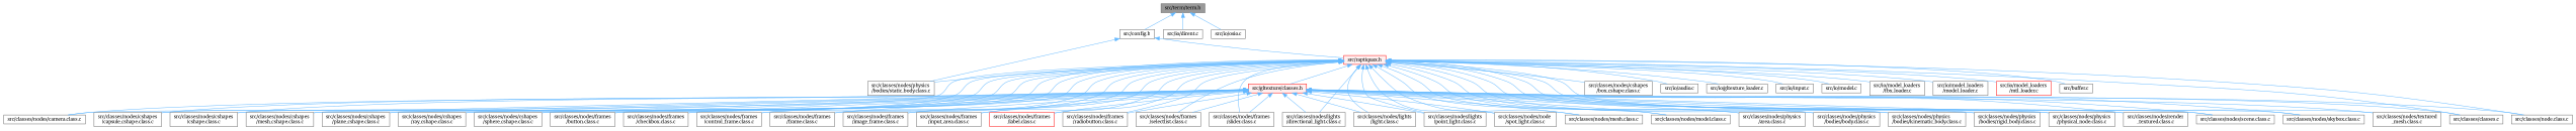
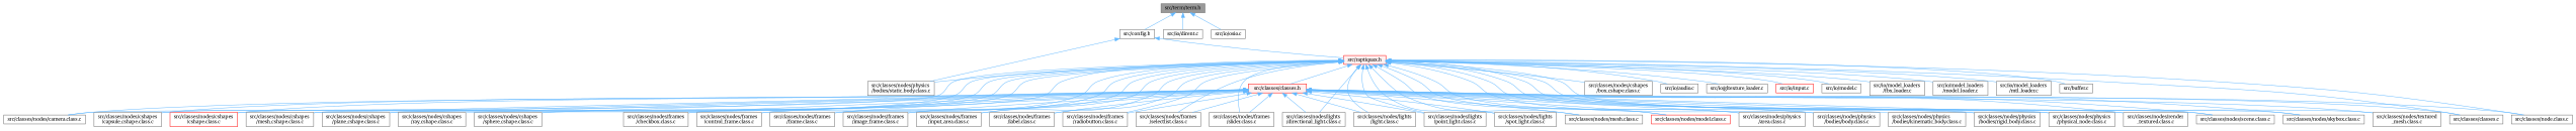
  digraph {
    fontname=Merriweather
    node [color=grey40 fillcolor=white fontname=Merriweather fontsize=10 shape=box style=filled]
    edge [color=steelblue1 dir=back fontname=Merriweather fontsize=10 labelfontname=Helvetica labelfontsize=10 style=solid]
    n1 [color=gray40 fillcolor=grey60 fontcolor=black height=0.2 label="src/term/term.h" width=0.4]
    n2 [height=0.2 label="src/config.h" width=0.4]
    n3 [height=0.2 label="src/io/dirent.c" width=0.4]
    n4 [height=0.2 label="src/io/osio.c" width=0.4]
    n5 [color=red fillcolor="#FFF0F0" height=0.2 label="src/raptiquax.h" width=0.4]
    n6 [height=0.2 label="src/classes/nodes/physics\l/bodies/static_body.class.c" width=0.4]
    n7 [height=0.2 label="src/buffer.c" width=0.4]
    n8 [height=0.2 label="src/classes/classes.c" width=0.4]
-   n9 [color=red fillcolor="#FFF0F0" height=0.2 label="src/gltexture/classes.h" width=0.4]
+   n9 [color=red fillcolor="#FFF0F0" height=0.2 label="src/classes/classes.h" width=0.4]
    n10 [height=0.2 label="src/classes/node.class.c" width=0.4]
    n11 [height=0.2 label="src/classes/nodes/camera.class.c" width=0.4]
    n12 [height=0.2 label="src/classes/nodes/cshapes\l/box_cshape.class.c" width=0.4]
    n13 [height=0.2 label="src/classes/nodes/cshapes\l/capsule_cshape.class.c" width=0.4]
-   n14 [height=0.2 label="src/classes/nodes/cshapes\l/cshape.class.c" width=0.4]
+   n14 [color=red height=0.2 label="src/classes/nodes/cshapes\l/cshape.class.c" width=0.4]
    n15 [height=0.2 label="src/classes/nodes/cshapes\l/mesh_cshape.class.c" width=0.4]
    n16 [height=0.2 label="src/classes/nodes/cshapes\l/plane_cshape.class.c" width=0.4]
    n17 [height=0.2 label="src/classes/nodes/cshapes\l/ray_cshape.class.c" width=0.4]
    n18 [height=0.2 label="src/classes/nodes/cshapes\l/sphere_cshape.class.c" width=0.4]
-   n19 [height=0.2 label="src/classes/nodes/frames\l/button.class.c" width=0.4]
    n20 [height=0.2 label="src/classes/nodes/frames\l/checkbox.class.c" width=0.4]
    n21 [height=0.2 label="src/classes/nodes/frames\l/control_frame.class.c" width=0.4]
    n22 [height=0.2 label="src/classes/nodes/frames\l/frame.class.c" width=0.4]
    n23 [height=0.2 label="src/classes/nodes/frames\l/image_frame.class.c" width=0.4]
    n24 [height=0.2 label="src/classes/nodes/frames\l/input_area.class.c" width=0.4]
-   n25 [color=red height=0.2 label="src/classes/nodes/frames\l/label.class.c" width=0.4]
+   n25 [height=0.2 label="src/classes/nodes/frames\l/label.class.c" width=0.4]
    n26 [height=0.2 label="src/classes/nodes/frames\l/radiobutton.class.c" width=0.4]
    n27 [height=0.2 label="src/classes/nodes/frames\l/selectlist.class.c" width=0.4]
    n28 [height=0.2 label="src/classes/nodes/frames\l/slider.class.c" width=0.4]
    n29 [height=0.2 label="src/classes/nodes/lights\l/directional_light.class.c" width=0.4]
    n30 [height=0.2 label="src/classes/nodes/lights\l/light.class.c" width=0.4]
    n31 [height=0.2 label="src/classes/nodes/lights\l/point_light.class.c" width=0.4]
-   n32 [height=0.2 label="src/classes/nodes/node\l/spot_light.class.c" width=0.4]
+   n32 [height=0.2 label="src/classes/nodes/lights\l/spot_light.class.c" width=0.4]
    n33 [height=0.2 label="src/classes/nodes/mesh.class.c" width=0.4]
-   n34 [height=0.2 label="src/classes/nodes/model.class.c" width=0.4]
+   n34 [color=red height=0.2 label="src/classes/nodes/model.class.c" width=0.4]
    n35 [height=0.2 label="src/classes/nodes/physics\l/area.class.c" width=0.4]
    n36 [height=0.2 label="src/classes/nodes/physics\l/bodies/body.class.c" width=0.4]
    n37 [height=0.2 label="src/classes/nodes/physics\l/bodies/kinematic_body.class.c" width=0.4]
    n38 [height=0.2 label="src/classes/nodes/physics\l/bodies/rigid_body.class.c" width=0.4]
    n39 [height=0.2 label="src/classes/nodes/physics\l/physical_node.class.c" width=0.4]
    n40 [height=0.2 label="src/classes/nodes/render\l_textured.class.c" width=0.4]
    n41 [height=0.2 label="src/classes/nodes/scene.class.c" width=0.4]
    n42 [height=0.2 label="src/classes/nodes/skybox.class.c" width=0.4]
    n43 [height=0.2 label="src/classes/nodes/textured\l_mesh.class.c" width=0.4]
    n44 [height=0.2 label="src/io/audio.c" width=0.4]
    n45 [height=0.2 label="src/io/gltexture_loader.c" width=0.4]
-   n46 [height=0.2 label="src/io/input.c" width=0.4]
+   n46 [color=red height=0.2 label="src/io/input.c" width=0.4]
    n47 [height=0.2 label="src/io/model.c" width=0.4]
    n48 [height=0.2 label="src/io/model_loaders\l/fbx_loader.c" width=0.4]
    n49 [height=0.2 label="src/io/model_loaders\l/model_loader.c" width=0.4]
-   n50 [color=red height=0.2 label="src/io/model_loaders\l/mtl_loader.c" width=0.4]
+   n50 [height=0.2 label="src/io/model_loaders\l/mtl_loader.c" width=0.4]
    n1 -> n2
    n1 -> n3
    n1 -> n4
    n2 -> n5
    n2 -> n6
    n5 -> n6
    n5 -> n7
    n5 -> n8
    n5 -> n9
    n5 -> n10
    n5 -> n11
    n5 -> n12
    n5 -> n13
    n5 -> n14
    n5 -> n15
    n5 -> n16
-   n5 -> n17
    n5 -> n18
-   n5 -> n19
    n5 -> n20
    n5 -> n21
    n5 -> n22
    n5 -> n23
    n5 -> n24
    n5 -> n25
    n5 -> n26
    n5 -> n27
    n5 -> n28
    n5 -> n29
    n5 -> n30
    n5 -> n31
    n5 -> n32
    n5 -> n33
    n5 -> n34
    n5 -> n35
    n5 -> n36
-   n5 -> n37
    n5 -> n38
    n5 -> n39
    n5 -> n40
    n5 -> n41
    n5 -> n42
    n5 -> n43
    n5 -> n44
    n5 -> n45
    n5 -> n46
    n5 -> n47
    n5 -> n48
    n5 -> n49
    n5 -> n50
    n9 -> n8
    n9 -> n10
    n9 -> n11
    n9 -> n13
    n9 -> n14
    n9 -> n15
    n9 -> n16
    n9 -> n17
    n9 -> n18
-   n9 -> n19
    n9 -> n20
    n9 -> n21
    n9 -> n22
    n9 -> n23
    n9 -> n24
    n9 -> n25
    n9 -> n26
    n9 -> n27
    n9 -> n28
    n9 -> n29
    n9 -> n30
    n9 -> n31
    n9 -> n32
    n9 -> n33
    n9 -> n34
    n9 -> n35
    n9 -> n36
    n9 -> n37
    n9 -> n38
    n9 -> n39
    n9 -> n40
    n9 -> n41
    n9 -> n42
    n9 -> n43
  }
